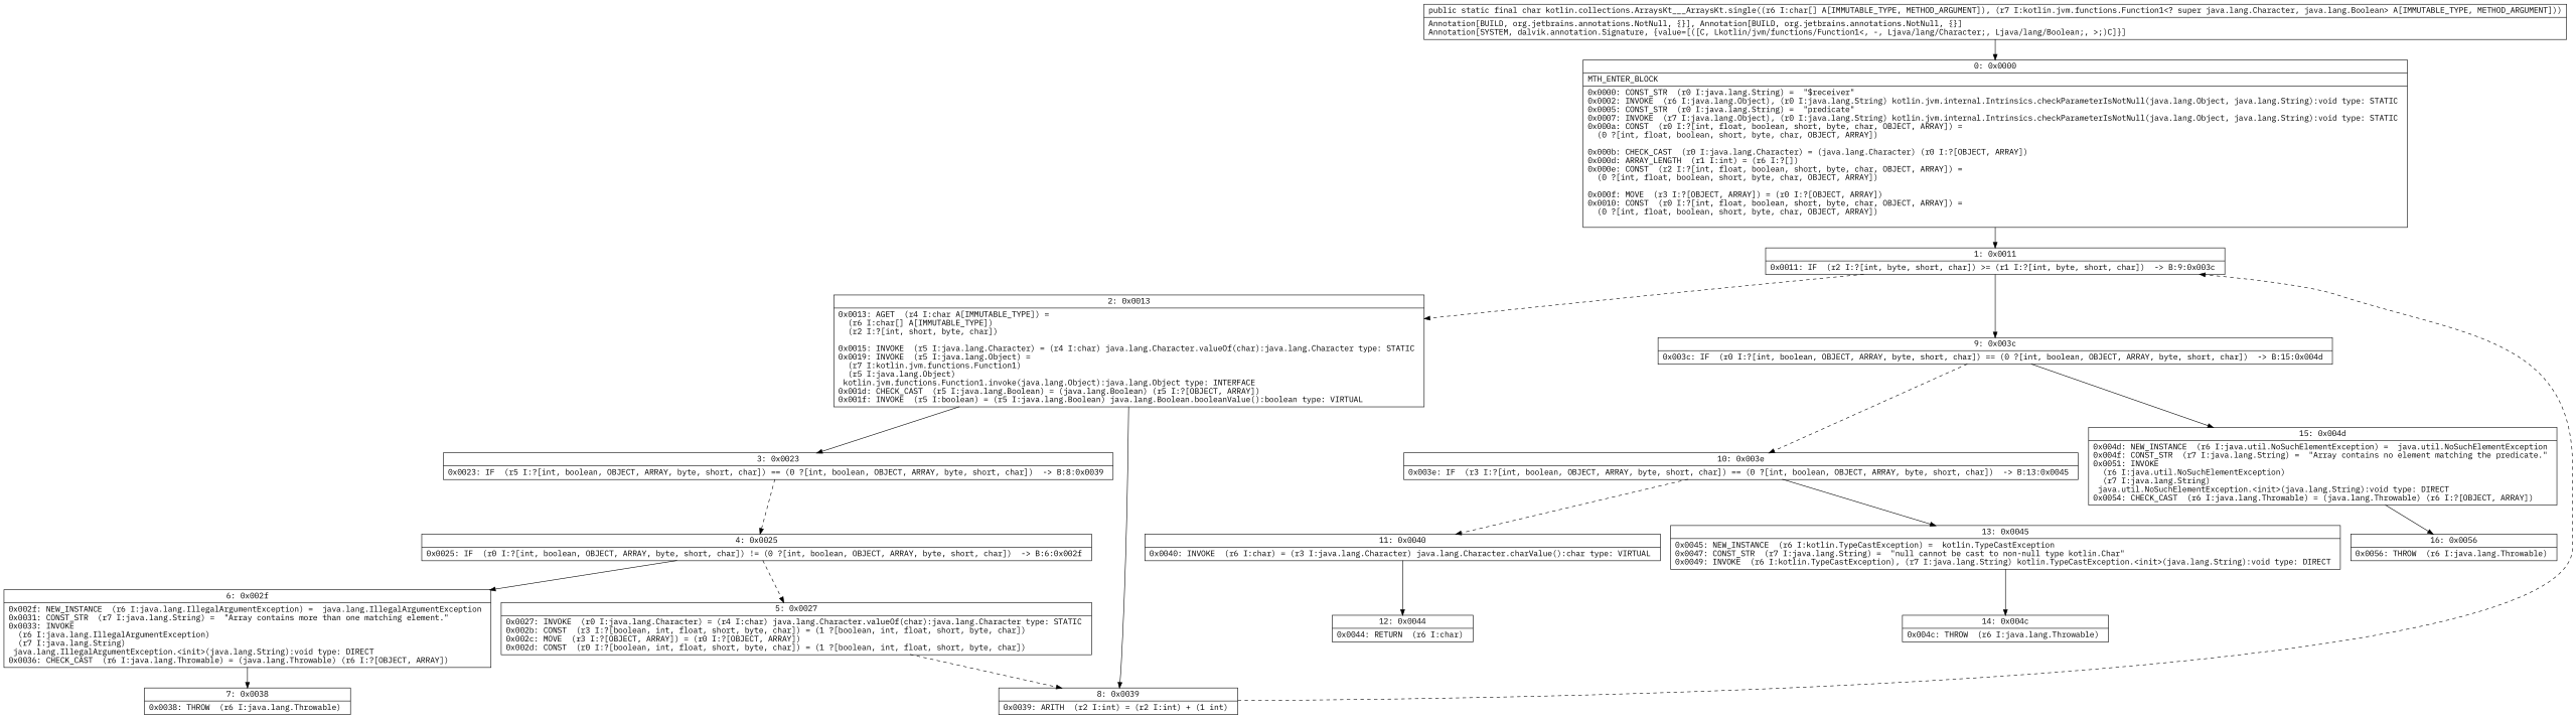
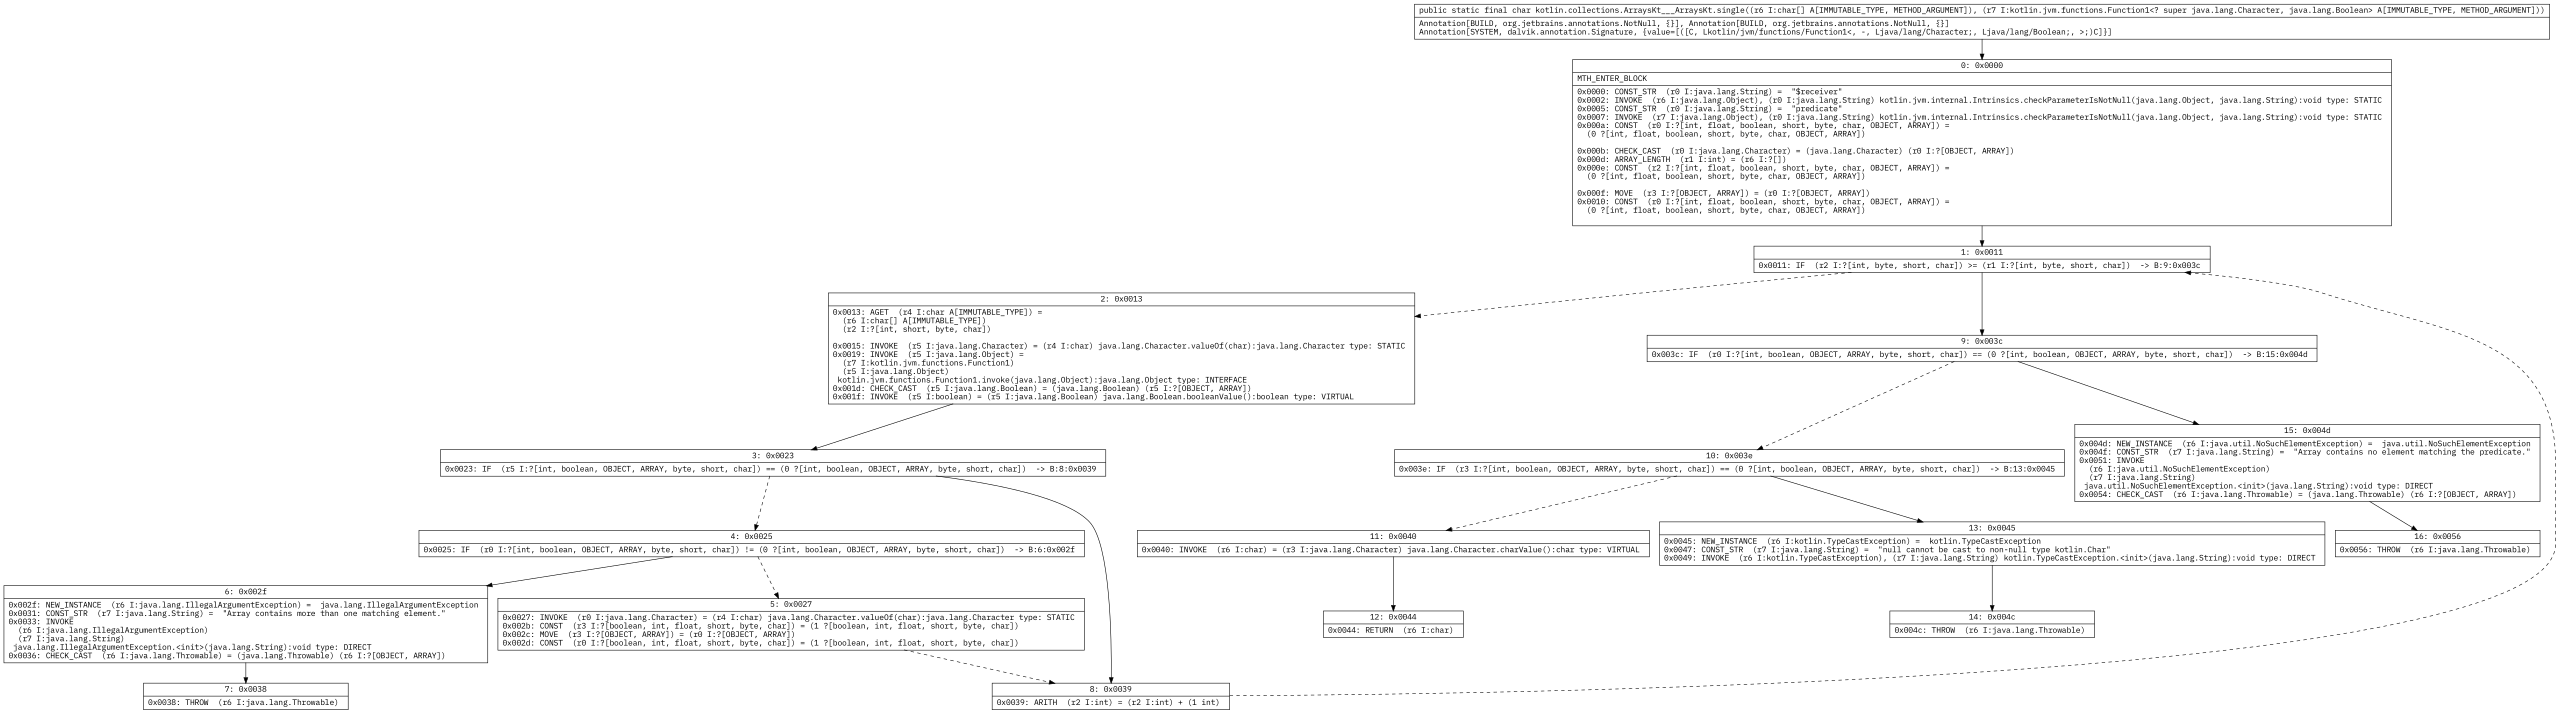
  digraph {
    fontname="IBM Plex Mono"
    node [fontname="IBM Plex Mono" shape=record]
    edge [fontname="IBM Plex Mono"]
    n1 [label="{0\:\ 0x0000|MTH_ENTER_BLOCK\l|0x0000: CONST_STR  (r0 I:java.lang.String) =  \"$receiver\" \l0x0002: INVOKE  (r6 I:java.lang.Object), (r0 I:java.lang.String) kotlin.jvm.internal.Intrinsics.checkParameterIsNotNull(java.lang.Object, java.lang.String):void type: STATIC \l0x0005: CONST_STR  (r0 I:java.lang.String) =  \"predicate\" \l0x0007: INVOKE  (r7 I:java.lang.Object), (r0 I:java.lang.String) kotlin.jvm.internal.Intrinsics.checkParameterIsNotNull(java.lang.Object, java.lang.String):void type: STATIC \l0x000a: CONST  (r0 I:?[int, float, boolean, short, byte, char, OBJECT, ARRAY]) = \l  (0 ?[int, float, boolean, short, byte, char, OBJECT, ARRAY])\l \l0x000b: CHECK_CAST  (r0 I:java.lang.Character) = (java.lang.Character) (r0 I:?[OBJECT, ARRAY]) \l0x000d: ARRAY_LENGTH  (r1 I:int) = (r6 I:?[]) \l0x000e: CONST  (r2 I:?[int, float, boolean, short, byte, char, OBJECT, ARRAY]) = \l  (0 ?[int, float, boolean, short, byte, char, OBJECT, ARRAY])\l \l0x000f: MOVE  (r3 I:?[OBJECT, ARRAY]) = (r0 I:?[OBJECT, ARRAY]) \l0x0010: CONST  (r0 I:?[int, float, boolean, short, byte, char, OBJECT, ARRAY]) = \l  (0 ?[int, float, boolean, short, byte, char, OBJECT, ARRAY])\l \l}"]
    n2 [label="{1\:\ 0x0011|0x0011: IF  (r2 I:?[int, byte, short, char]) \>= (r1 I:?[int, byte, short, char])  \-\> B:9:0x003c \l}"]
    n3 [label="{2\:\ 0x0013|0x0013: AGET  (r4 I:char A[IMMUTABLE_TYPE]) = \l  (r6 I:char[] A[IMMUTABLE_TYPE])\l  (r2 I:?[int, short, byte, char])\l \l0x0015: INVOKE  (r5 I:java.lang.Character) = (r4 I:char) java.lang.Character.valueOf(char):java.lang.Character type: STATIC \l0x0019: INVOKE  (r5 I:java.lang.Object) = \l  (r7 I:kotlin.jvm.functions.Function1)\l  (r5 I:java.lang.Object)\l kotlin.jvm.functions.Function1.invoke(java.lang.Object):java.lang.Object type: INTERFACE \l0x001d: CHECK_CAST  (r5 I:java.lang.Boolean) = (java.lang.Boolean) (r5 I:?[OBJECT, ARRAY]) \l0x001f: INVOKE  (r5 I:boolean) = (r5 I:java.lang.Boolean) java.lang.Boolean.booleanValue():boolean type: VIRTUAL \l}"]
    n4 [label="{9\:\ 0x003c|0x003c: IF  (r0 I:?[int, boolean, OBJECT, ARRAY, byte, short, char]) == (0 ?[int, boolean, OBJECT, ARRAY, byte, short, char])  \-\> B:15:0x004d \l}"]
    n5 [label="{3\:\ 0x0023|0x0023: IF  (r5 I:?[int, boolean, OBJECT, ARRAY, byte, short, char]) == (0 ?[int, boolean, OBJECT, ARRAY, byte, short, char])  \-\> B:8:0x0039 \l}"]
    n6 [label="{10\:\ 0x003e|0x003e: IF  (r3 I:?[int, boolean, OBJECT, ARRAY, byte, short, char]) == (0 ?[int, boolean, OBJECT, ARRAY, byte, short, char])  \-\> B:13:0x0045 \l}"]
    n7 [label="{15\:\ 0x004d|0x004d: NEW_INSTANCE  (r6 I:java.util.NoSuchElementException) =  java.util.NoSuchElementException \l0x004f: CONST_STR  (r7 I:java.lang.String) =  \"Array contains no element matching the predicate.\" \l0x0051: INVOKE  \l  (r6 I:java.util.NoSuchElementException)\l  (r7 I:java.lang.String)\l java.util.NoSuchElementException.\<init\>(java.lang.String):void type: DIRECT \l0x0054: CHECK_CAST  (r6 I:java.lang.Throwable) = (java.lang.Throwable) (r6 I:?[OBJECT, ARRAY]) \l}"]
    n8 [label="{4\:\ 0x0025|0x0025: IF  (r0 I:?[int, boolean, OBJECT, ARRAY, byte, short, char]) != (0 ?[int, boolean, OBJECT, ARRAY, byte, short, char])  \-\> B:6:0x002f \l}"]
    n9 [label="{8\:\ 0x0039|0x0039: ARITH  (r2 I:int) = (r2 I:int) + (1 int) \l}"]
    n10 [label="{5\:\ 0x0027|0x0027: INVOKE  (r0 I:java.lang.Character) = (r4 I:char) java.lang.Character.valueOf(char):java.lang.Character type: STATIC \l0x002b: CONST  (r3 I:?[boolean, int, float, short, byte, char]) = (1 ?[boolean, int, float, short, byte, char]) \l0x002c: MOVE  (r3 I:?[OBJECT, ARRAY]) = (r0 I:?[OBJECT, ARRAY]) \l0x002d: CONST  (r0 I:?[boolean, int, float, short, byte, char]) = (1 ?[boolean, int, float, short, byte, char]) \l}"]
    n11 [label="{6\:\ 0x002f|0x002f: NEW_INSTANCE  (r6 I:java.lang.IllegalArgumentException) =  java.lang.IllegalArgumentException \l0x0031: CONST_STR  (r7 I:java.lang.String) =  \"Array contains more than one matching element.\" \l0x0033: INVOKE  \l  (r6 I:java.lang.IllegalArgumentException)\l  (r7 I:java.lang.String)\l java.lang.IllegalArgumentException.\<init\>(java.lang.String):void type: DIRECT \l0x0036: CHECK_CAST  (r6 I:java.lang.Throwable) = (java.lang.Throwable) (r6 I:?[OBJECT, ARRAY]) \l}"]
    n12 [label="{7\:\ 0x0038|0x0038: THROW  (r6 I:java.lang.Throwable) \l}"]
    n13 [label="{11\:\ 0x0040|0x0040: INVOKE  (r6 I:char) = (r3 I:java.lang.Character) java.lang.Character.charValue():char type: VIRTUAL \l}"]
    n14 [label="{13\:\ 0x0045|0x0045: NEW_INSTANCE  (r6 I:kotlin.TypeCastException) =  kotlin.TypeCastException \l0x0047: CONST_STR  (r7 I:java.lang.String) =  \"null cannot be cast to non\-null type kotlin.Char\" \l0x0049: INVOKE  (r6 I:kotlin.TypeCastException), (r7 I:java.lang.String) kotlin.TypeCastException.\<init\>(java.lang.String):void type: DIRECT \l}"]
    n15 [label="{16\:\ 0x0056|0x0056: THROW  (r6 I:java.lang.Throwable) \l}"]
    n16 [label="{12\:\ 0x0044|0x0044: RETURN  (r6 I:char) \l}"]
    n17 [label="{14\:\ 0x004c|0x004c: THROW  (r6 I:java.lang.Throwable) \l}"]
    n18 [label="{public static final char kotlin.collections.ArraysKt___ArraysKt.single((r6 I:char[] A[IMMUTABLE_TYPE, METHOD_ARGUMENT]), (r7 I:kotlin.jvm.functions.Function1\<? super java.lang.Character, java.lang.Boolean\> A[IMMUTABLE_TYPE, METHOD_ARGUMENT]))  | Annotation[BUILD, org.jetbrains.annotations.NotNull, \{\}], Annotation[BUILD, org.jetbrains.annotations.NotNull, \{\}]\lAnnotation[SYSTEM, dalvik.annotation.Signature, \{value=[([C, Lkotlin\/jvm\/functions\/Function1\<, \-, Ljava\/lang\/Character;, Ljava\/lang\/Boolean;, \>;)C]\}]\l}"]
    n1 -> n2
    n2 -> n3 [style=dashed]
    n2 -> n4
    n3 -> n5
    n4 -> n6 [style=dashed]
    n4 -> n7
    n5 -> n8 [style=dashed]
-   n3 -> n9
+   n5 -> n9
    n6 -> n13 [style=dashed]
    n6 -> n14
    n7 -> n15
    n8 -> n10 [style=dashed]
    n8 -> n11
    n9 -> n2 [style=dashed]
    n10 -> n9 [style=dashed]
    n11 -> n12
    n13 -> n16
    n14 -> n17
    n18 -> n1
  }
